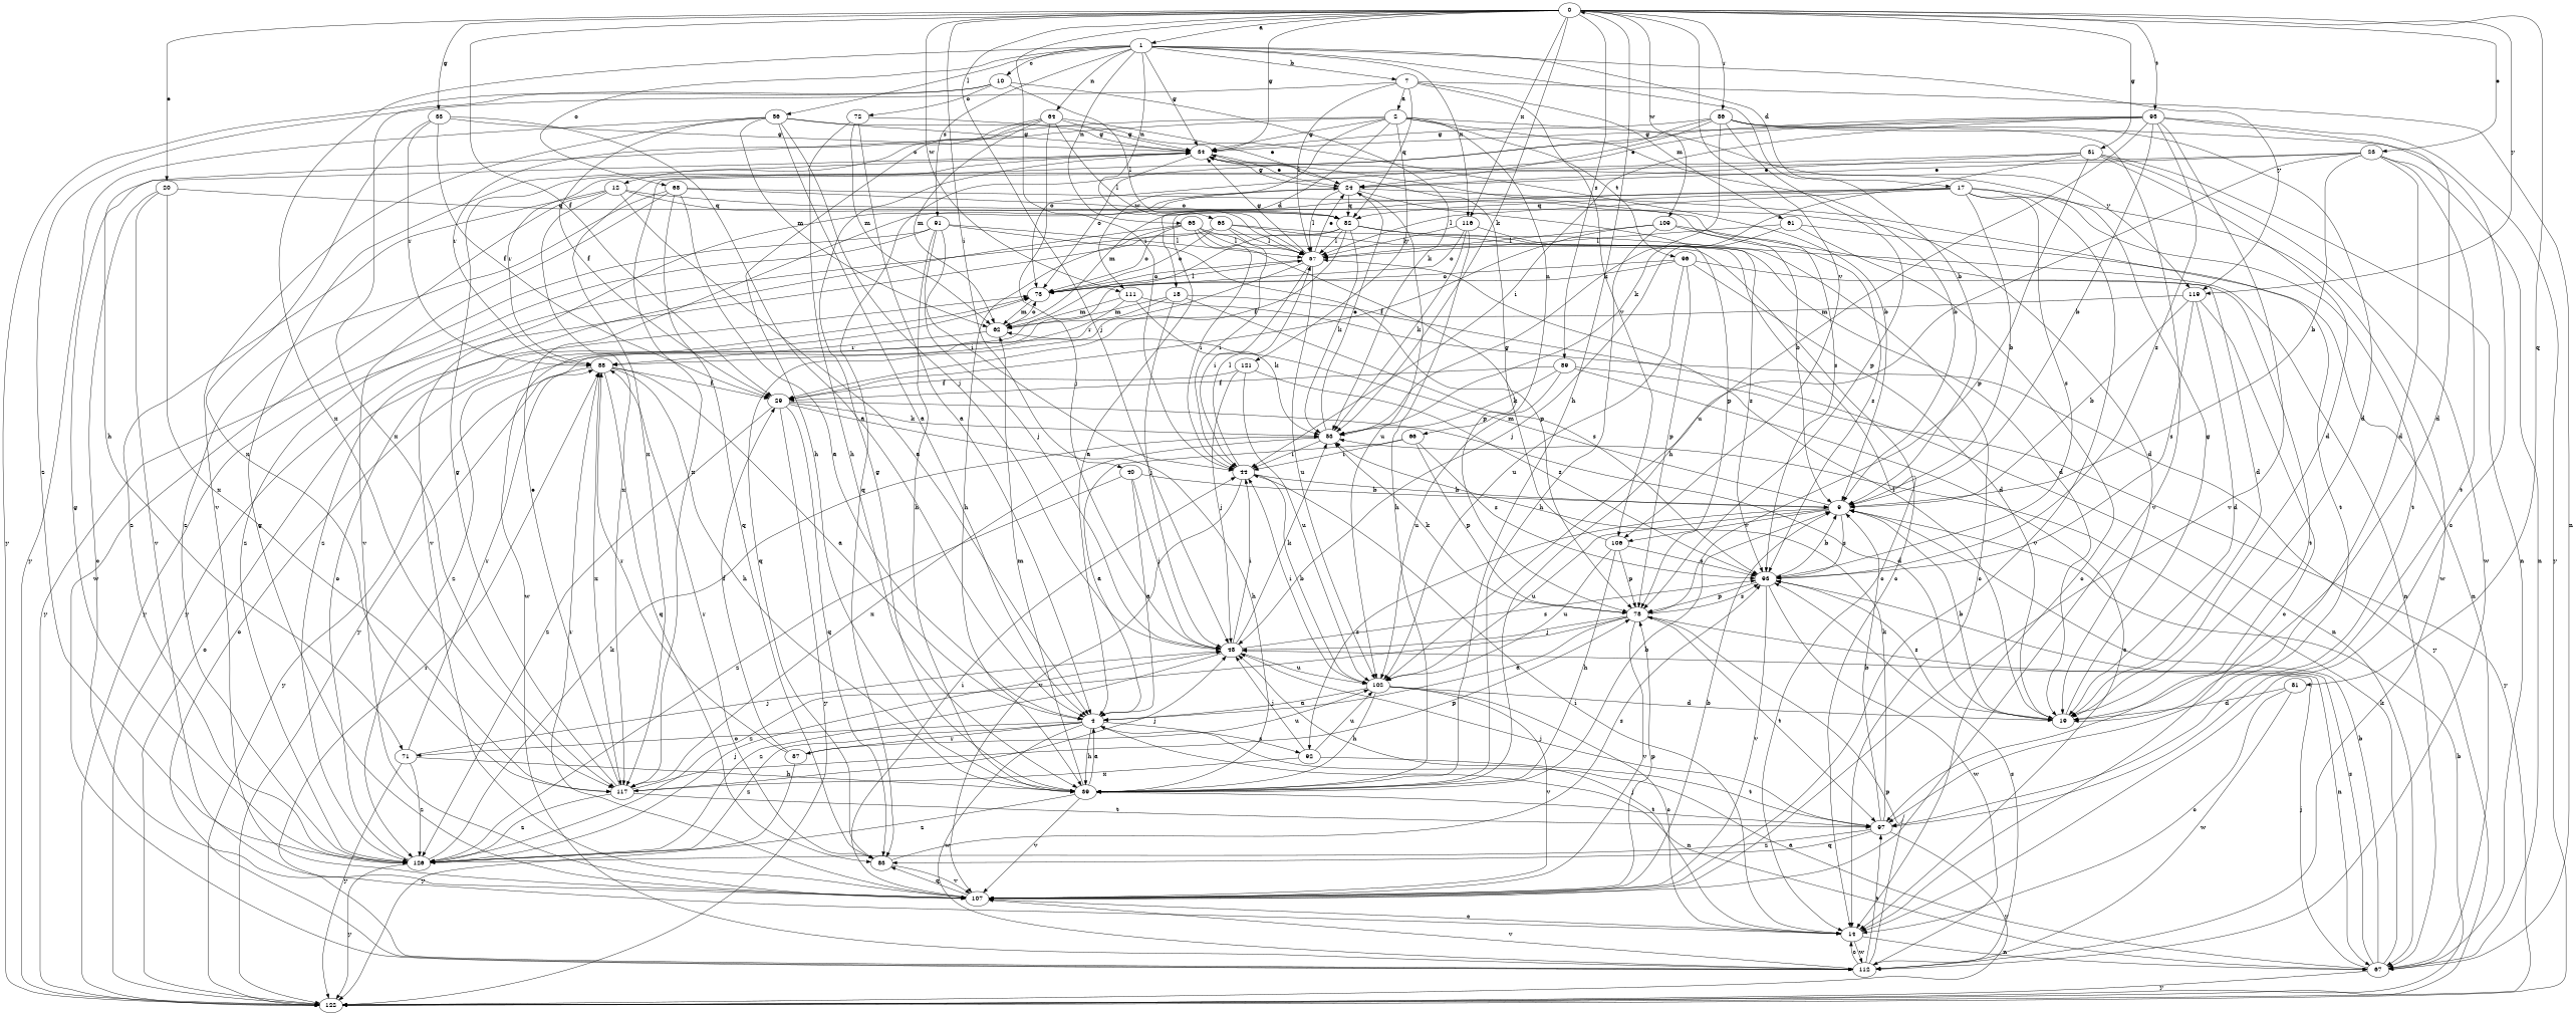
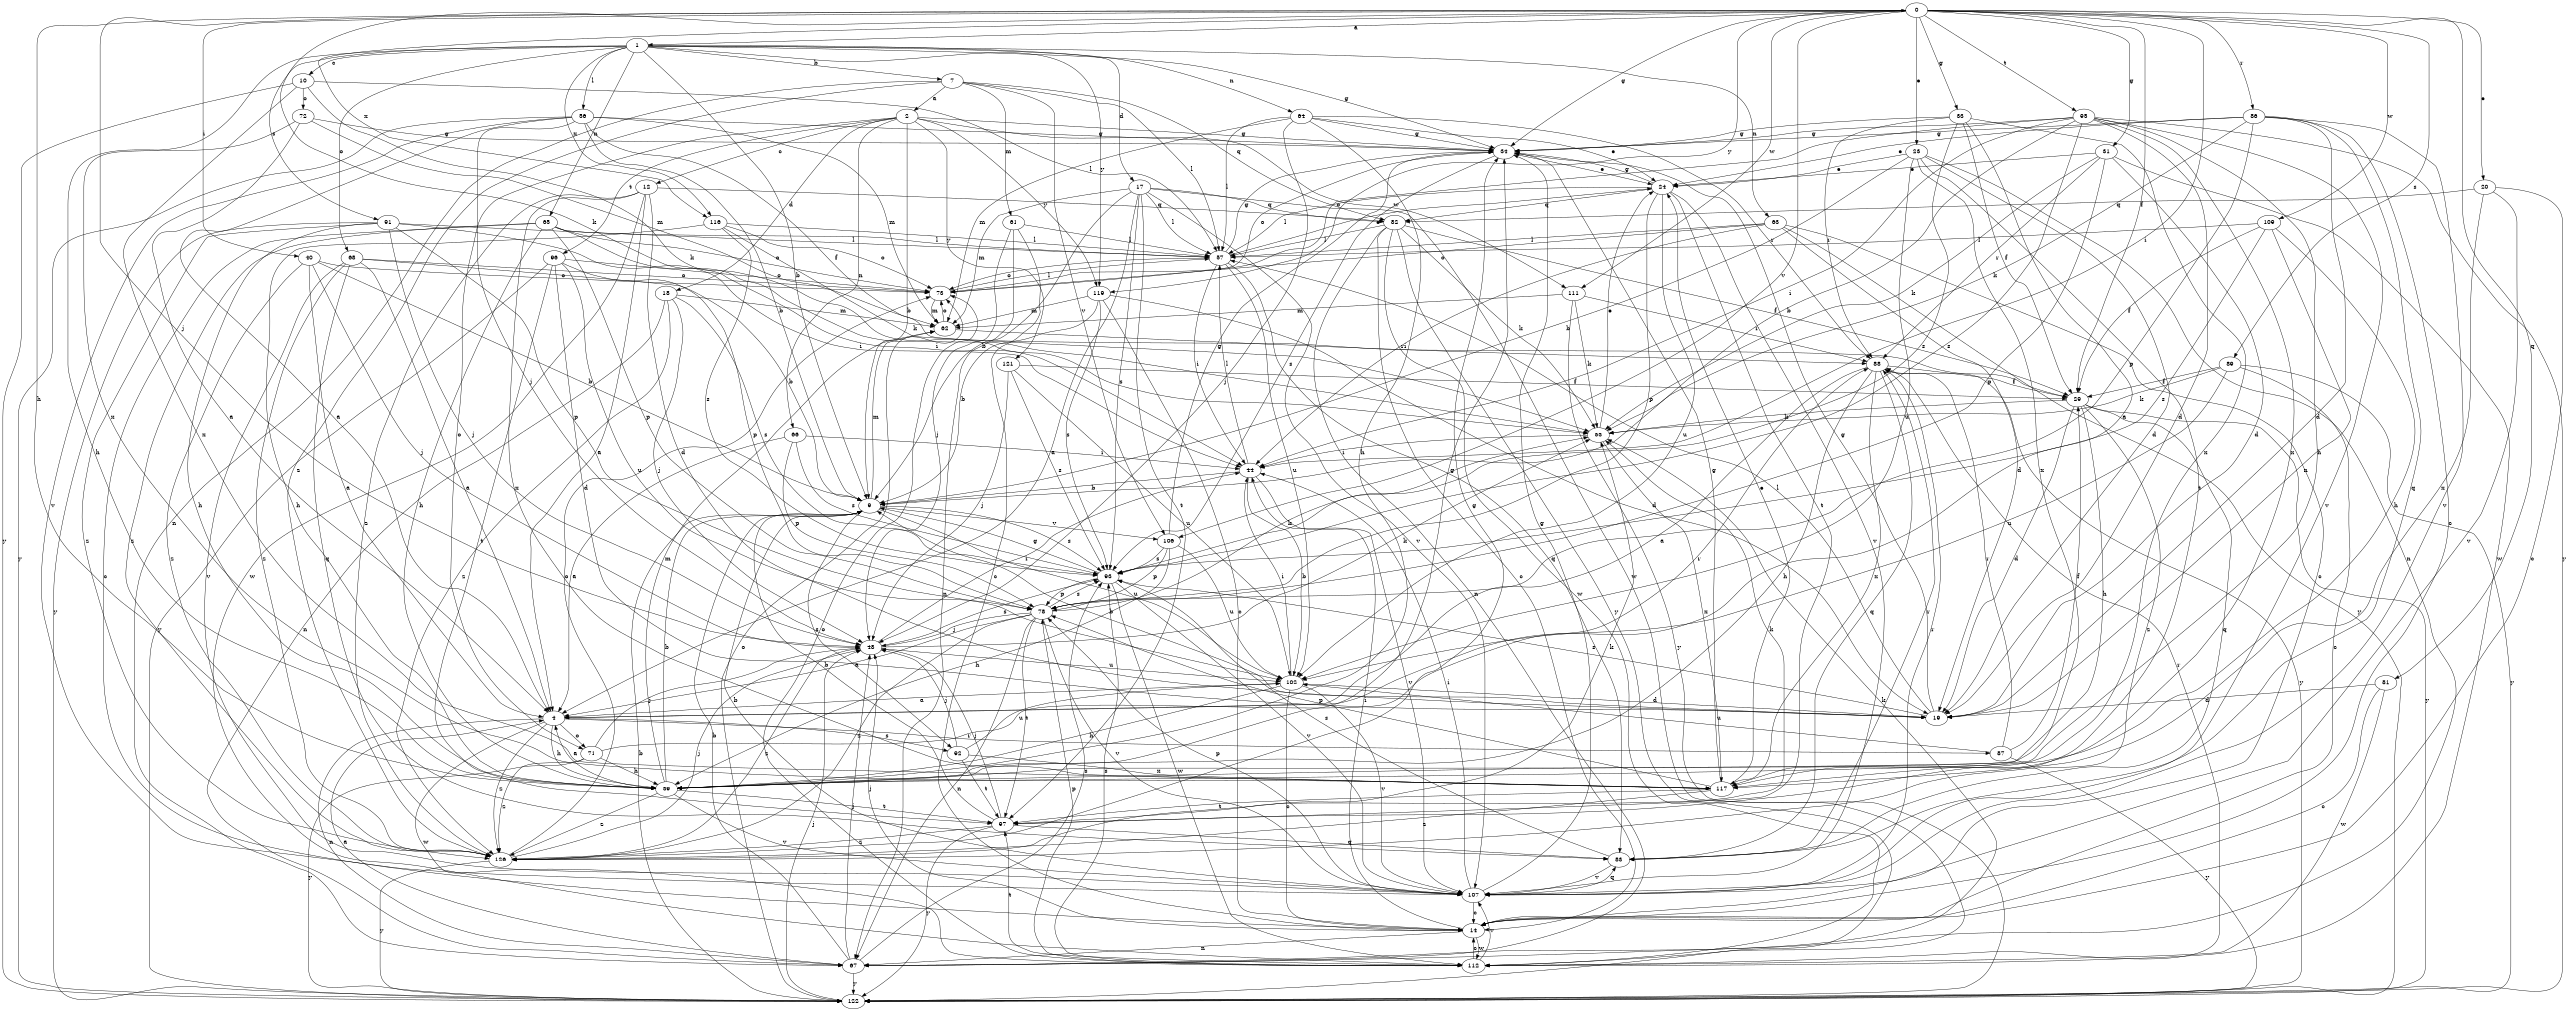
  strict digraph {
    0
    1
    20
    23
    29
    31
    33
    34
    40
    44
    48
    53
    81
    86
    89
    95
    106
    109
    111
    116
    119
    7
    9
    10
    17
    56
    63
    64
    65
    68
    91
    117
    82
    14
    107
    67
    102
    19
    97
    24
    39
    126
    122
    83
    112
    78
    88
    4
    93
    73
    62
    57
    2
    61
    92
    72
    12
    18
    66
    71
    96
    121
    87
    0 -> 1 [label=a]
    0 -> 20 [label=e]
    0 -> 23 [label=e]
    0 -> 29 [label=f]
    0 -> 31 [label=g]
    0 -> 33 [label=g]
    0 -> 34 [label=g]
    0 -> 40 [label=i]
    0 -> 44 [label=i]
    0 -> 48 [label=j]
    0 -> 53 [label=k]
    0 -> 81 [label=q]
    0 -> 86 [label=r]
    0 -> 89 [label=s]
    0 -> 95 [label=t]
    0 -> 106 [label=v]
    0 -> 109 [label=w]
    0 -> 111 [label=w]
    0 -> 116 [label=x]
    0 -> 119 [label=y]
    1 -> 34 [label=g]
    1 -> 116 [label=x]
    1 -> 119 [label=y]
    1 -> 7 [label=b]
    1 -> 9 [label=b]
    1 -> 10 [label=c]
    1 -> 17 [label=d]
    1 -> 56 [label=l]
    1 -> 63 [label=n]
    1 -> 64 [label=n]
    1 -> 65 [label=n]
    1 -> 68 [label=o]
    1 -> 91 [label=s]
    1 -> 117 [label=x]
    20 -> 117 [label=x]
    20 -> 82 [label=q]
    20 -> 14 [label=c]
    20 -> 107 [label=v]
    23 -> 9 [label=b]
    23 -> 117 [label=x]
    23 -> 67 [label=n]
    23 -> 102 [label=u]
    23 -> 19 [label=d]
    23 -> 97 [label=t]
    23 -> 24 [label=e]
    29 -> 53 [label=k]
    29 -> 19 [label=d]
    29 -> 39 [label=h]
    29 -> 126 [label=z]
    29 -> 122 [label=y]
    29 -> 83 [label=q]
    31 -> 53 [label=k]
-   31 -> 67 [label=n]
    31 -> 19 [label=d]
    31 -> 24 [label=e]
    31 -> 112 [label=w]
    31 -> 78 [label=p]
    31 -> 88 [label=r]
    33 -> 29 [label=f]
    33 -> 34 [label=g]
    33 -> 117 [label=x]
    33 -> 88 [label=r]
    33 -> 4 [label=a]
+   33 -> 93 [label=s]
    34 -> 24 [label=e]
    34 -> 93 [label=s]
    34 -> 73 [label=o]
    40 -> 48 [label=j]
    40 -> 9 [label=b]
    40 -> 126 [label=z]
    40 -> 4 [label=a]
+   40 -> 73 [label=o]
    44 -> 9 [label=b]
    44 -> 107 [label=v]
    44 -> 102 [label=b]
    44 -> 57 [label=l]
    48 -> 44 [label=i]
    48 -> 53 [label=k]
    48 -> 102 [label=u]
    48 -> 126 [label=z]
    48 -> 93 [label=s]
    53 -> 44 [label=i]
    53 -> 117 [label=x]
    53 -> 24 [label=e]
    81 -> 14 [label=c]
    81 -> 19 [label=d]
    81 -> 112 [label=w]
    86 -> 34 [label=g]
    86 -> 53 [label=k]
    86 -> 14 [label=c]
    86 -> 107 [label=v]
    86 -> 19 [label=d]
    86 -> 24 [label=e]
    86 -> 83 [label=q]
    86 -> 78 [label=p]
    89 -> 29 [label=f]
    89 -> 53 [label=k]
    89 -> 14 [label=c]
    89 -> 102 [label=u]
    89 -> 122 [label=y]
    95 -> 34 [label=g]
    95 -> 44 [label=i]
    95 -> 9 [label=b]
    95 -> 117 [label=x]
    95 -> 107 [label=v]
    95 -> 19 [label=d]
    95 -> 39 [label=h]
    95 -> 122 [label=y]
    95 -> 93 [label=s]
    95 -> 73 [label=o]
    106 -> 34 [label=g]
    106 -> 102 [label=u]
    106 -> 39 [label=h]
    106 -> 78 [label=p]
    106 -> 93 [label=s]
    109 -> 29 [label=f]
-   109 -> 19 [label=d]
+   109 -> 19 [label=n]
    109 -> 39 [label=h]
    109 -> 93 [label=s]
    109 -> 57 [label=l]
    111 -> 53 [label=k]
    111 -> 122 [label=y]
    111 -> 88 [label=r]
    111 -> 62 [label=m]
    116 -> 53 [label=k]
    116 -> 39 [label=h]
    116 -> 93 [label=s]
    116 -> 73 [label=o]
    116 -> 57 [label=l]
    119 -> 9 [label=b]
    119 -> 14 [label=c]
    119 -> 19 [label=d]
    119 -> 93 [label=s]
    119 -> 62 [label=m]
    7 -> 106 [label=v]
    7 -> 82 [label=q]
    7 -> 67 [label=n]
    7 -> 126 [label=z]
    7 -> 57 [label=l]
    7 -> 2 [label=a]
    7 -> 61 [label=m]
    9 -> 106 [label=v]
    9 -> 102 [label=u]
    9 -> 93 [label=s]
    9 -> 62 [label=m]
    9 -> 92 [label=s]
    10 -> 53 [label=k]
    10 -> 117 [label=x]
    10 -> 122 [label=y]
    10 -> 57 [label=l]
    10 -> 72 [label=o]
    17 -> 9 [label=b]
    17 -> 82 [label=q]
    17 -> 107 [label=v]
    17 -> 97 [label=t]
    17 -> 112 [label=w]
    17 -> 4 [label=a]
    17 -> 93 [label=s]
    17 -> 62 [label=m]
    17 -> 57 [label=l]
    56 -> 29 [label=f]
    56 -> 34 [label=g]
    56 -> 48 [label=j]
    56 -> 9 [label=b]
    56 -> 107 [label=v]
    56 -> 122 [label=y]
    56 -> 4 [label=a]
    56 -> 62 [label=m]
    63 -> 44 [label=i]
    63 -> 14 [label=c]
    63 -> 19 [label=d]
    63 -> 122 [label=y]
    63 -> 73 [label=o]
    63 -> 57 [label=l]
    64 -> 34 [label=g]
    64 -> 48 [label=j]
    64 -> 24 [label=e]
    64 -> 39 [label=h]
    64 -> 88 [label=r]
    64 -> 62 [label=m]
    64 -> 57 [label=l]
    65 -> 44 [label=i]
    65 -> 14 [label=c]
    65 -> 39 [label=h]
    65 -> 126 [label=z]
    65 -> 78 [label=p]
    65 -> 73 [label=o]
    65 -> 57 [label=l]
    68 -> 9 [label=b]
    68 -> 107 [label=v]
    68 -> 126 [label=z]
    68 -> 83 [label=q]
    68 -> 4 [label=a]
-   68 -> 82 [label=o]
+   68 -> 73 [label=o]
    91 -> 44 [label=i]
    91 -> 48 [label=j]
    91 -> 39 [label=h]
    91 -> 126 [label=z]
    91 -> 122 [label=y]
    91 -> 78 [label=p]
    91 -> 57 [label=l]
    117 -> 34 [label=g]
    117 -> 97 [label=t]
    117 -> 24 [label=e]
    117 -> 126 [label=z]
    117 -> 78 [label=p]
    82 -> 29 [label=f]
    82 -> 53 [label=k]
    82 -> 14 [label=c]
    82 -> 67 [label=n]
    82 -> 122 [label=y]
    82 -> 112 [label=w]
    82 -> 57 [label=l]
    14 -> 44 [label=i]
    14 -> 48 [label=j]
    14 -> 67 [label=n]
    14 -> 112 [label=w]
    107 -> 34 [label=g]
    107 -> 44 [label=i]
    107 -> 9 [label=b]
    107 -> 14 [label=c]
    107 -> 83 [label=q]
    107 -> 78 [label=p]
    107 -> 88 [label=r]
    67 -> 48 [label=j]
    67 -> 53 [label=k]
    67 -> 9 [label=b]
    67 -> 122 [label=y]
    67 -> 4 [label=a]
    67 -> 93 [label=s]
    102 -> 44 [label=i]
    102 -> 14 [label=c]
    102 -> 107 [label=v]
    102 -> 19 [label=d]
    102 -> 39 [label=h]
    102 -> 4 [label=a]
    19 -> 34 [label=g]
    19 -> 9 [label=b]
    19 -> 93 [label=s]
    19 -> 57 [label=l]
    97 -> 48 [label=j]
    97 -> 53 [label=k]
    97 -> 9 [label=b]
    97 -> 126 [label=z]
    97 -> 122 [label=y]
    97 -> 83 [label=q]
    24 -> 34 [label=g]
    24 -> 82 [label=q]
    24 -> 107 [label=v]
    24 -> 102 [label=u]
    24 -> 97 [label=t]
    24 -> 78 [label=p]
    24 -> 57 [label=l]
    39 -> 0 [label=h]
    39 -> 34 [label=g]
    39 -> 9 [label=b]
    39 -> 107 [label=v]
    39 -> 97 [label=t]
    39 -> 126 [label=z]
    39 -> 4 [label=a]
    39 -> 62 [label=m]
    126 -> 34 [label=g]
    126 -> 48 [label=j]
    126 -> 53 [label=k]
    126 -> 122 [label=y]
    126 -> 73 [label=o]
-   117 -> 48 [label=j]
+   122 -> 48 [label=j]
    122 -> 9 [label=b]
    122 -> 73 [label=o]
    83 -> 107 [label=v]
    83 -> 88 [label=r]
    83 -> 93 [label=s]
    112 -> 14 [label=c]
    112 -> 107 [label=v]
    112 -> 97 [label=t]
    112 -> 78 [label=p]
    112 -> 88 [label=r]
    112 -> 93 [label=s]
    112 -> 73 [label=o]
    78 -> 48 [label=j]
    78 -> 53 [label=k]
    78 -> 107 [label=v]
    78 -> 67 [label=n]
    78 -> 97 [label=t]
    78 -> 126 [label=z]
    78 -> 4 [label=a]
    78 -> 93 [label=s]
    88 -> 29 [label=f]
    88 -> 117 [label=x]
    88 -> 39 [label=h]
    88 -> 122 [label=y]
    88 -> 83 [label=q]
    88 -> 4 [label=a]
    4 -> 67 [label=n]
    4 -> 39 [label=h]
    4 -> 126 [label=z]
    4 -> 112 [label=w]
    4 -> 92 [label=s]
    4 -> 71 [label=o]
    4 -> 87 [label=r]
-   93 -> 9 [label=b]
+   93 -> 9 [label=g]
    93 -> 107 [label=v]
    93 -> 112 [label=w]
    93 -> 78 [label=p]
    73 -> 62 [label=m]
    73 -> 57 [label=l]
    62 -> 88 [label=r]
    62 -> 73 [label=o]
    57 -> 34 [label=g]
    57 -> 44 [label=i]
    57 -> 102 [label=u]
    57 -> 24 [label=e]
    57 -> 83 [label=q]
    57 -> 73 [label=o]
    2 -> 34 [label=g]
    2 -> 111 [label=w]
    2 -> 119 [label=y]
    2 -> 9 [label=b]
    2 -> 12 [label=c]
    2 -> 18 [label=d]
    2 -> 66 [label=n]
-   2 -> 71 [label=h]
+   2 -> 71 [label=o]
    2 -> 96 [label=t]
    2 -> 121 [label=y]
    61 -> 48 [label=j]
    61 -> 14 [label=c]
    61 -> 67 [label=n]
    61 -> 57 [label=l]
    92 -> 48 [label=j]
    92 -> 117 [label=x]
    92 -> 102 [label=u]
    92 -> 97 [label=t]
    72 -> 34 [label=g]
    72 -> 39 [label=h]
    72 -> 4 [label=a]
    72 -> 62 [label=m]
    12 -> 117 [label=x]
    12 -> 82 [label=q]
    12 -> 19 [label=d]
    12 -> 126 [label=z]
    12 -> 112 [label=w]
    12 -> 4 [label=a]
    18 -> 48 [label=j]
    18 -> 67 [label=n]
    18 -> 126 [label=z]
    18 -> 93 [label=s]
    18 -> 62 [label=m]
    66 -> 44 [label=i]
    66 -> 78 [label=p]
    66 -> 4 [label=a]
    66 -> 93 [label=s]
    71 -> 48 [label=j]
    71 -> 39 [label=h]
    71 -> 126 [label=z]
    71 -> 122 [label=y]
    71 -> 88 [label=r]
    96 -> 102 [label=u]
    96 -> 19 [label=d]
    96 -> 97 [label=t]
    96 -> 122 [label=y]
    96 -> 78 [label=p]
    96 -> 73 [label=o]
    121 -> 29 [label=f]
    121 -> 48 [label=j]
    121 -> 102 [label=u]
    121 -> 93 [label=s]
    87 -> 29 [label=f]
    87 -> 102 [label=u]
    87 -> 122 [label=y]
    87 -> 88 [label=r]
  }
